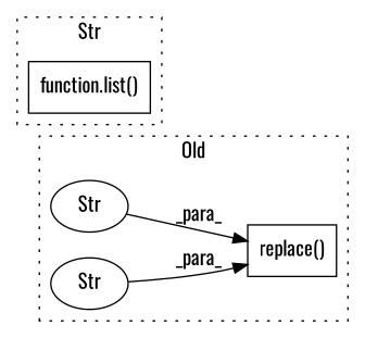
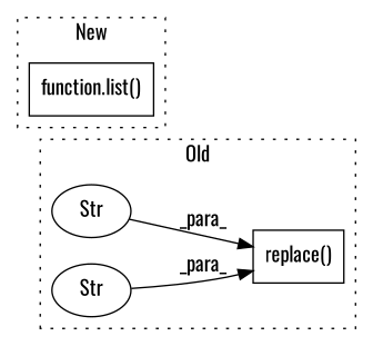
  digraph {
    rankdir=LR
    fontname=Oswald
    node [a=75 shape=box fontname=Oswald]
    edge [fontname=Oswald]
    n1 [l="61,1" label="replace()" s="506,580"]
    n2 [a=66 l=7 label=Str s=567 shape=ellipse]
    n3 [a=66 l=4 label=Str s=576 shape=ellipse]
    n4 [l="5,1" label="function.list()" s="1466,1483"]
    subgraph cluster_1 {
      label=Old
      style=dotted
      n1
      n2
      n3
    }
    subgraph cluster_2 {
-     label=Str
+     label=New
      style=dotted
      n4
    }
    n2 -> n1 [label=_para_]
    n3 -> n1 [label=_para_]
  }
